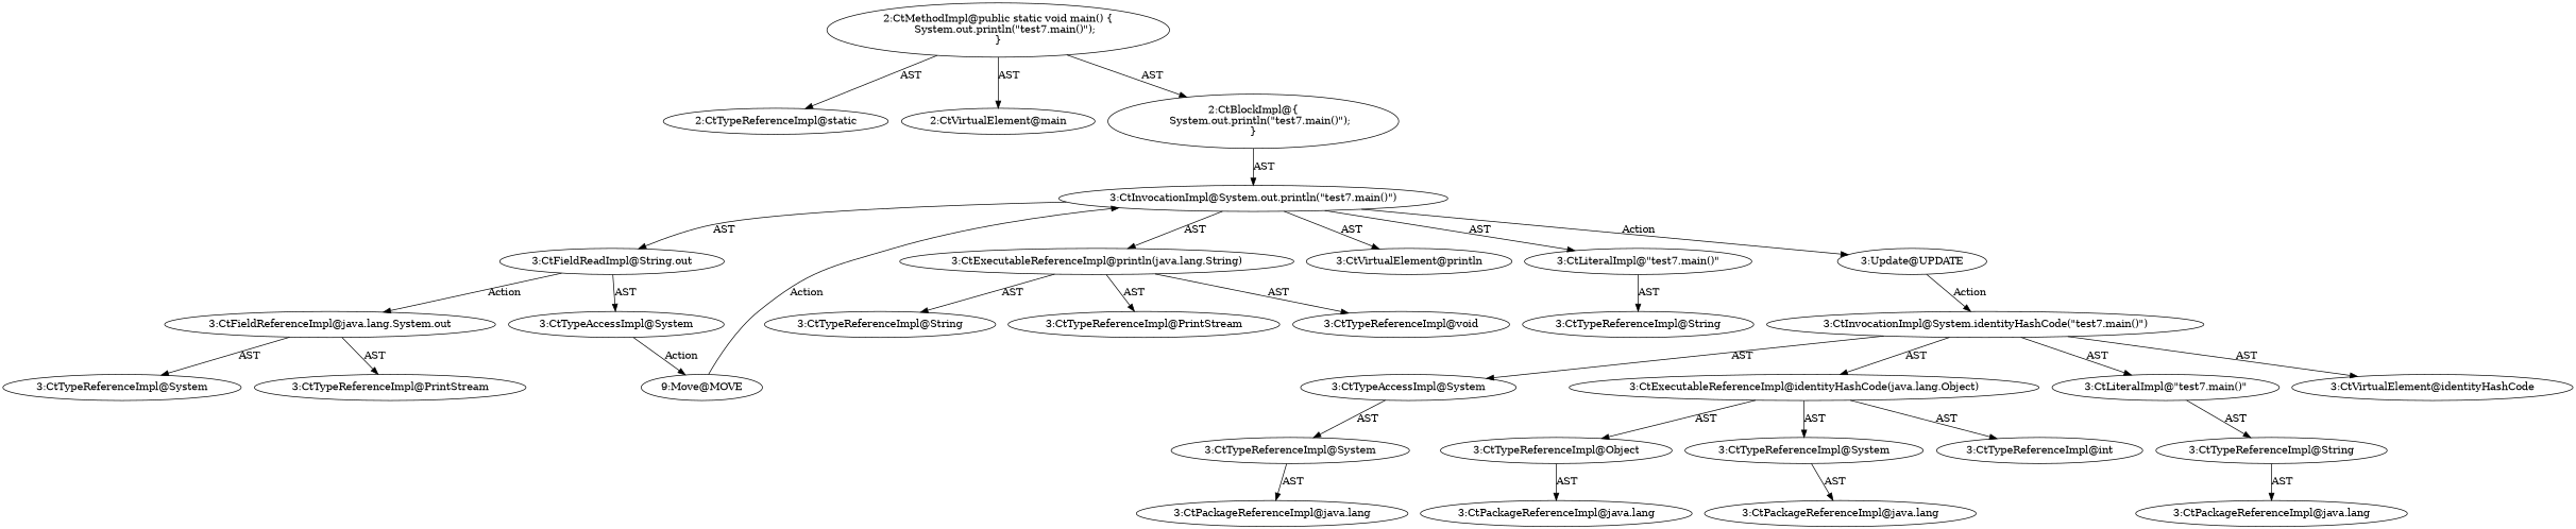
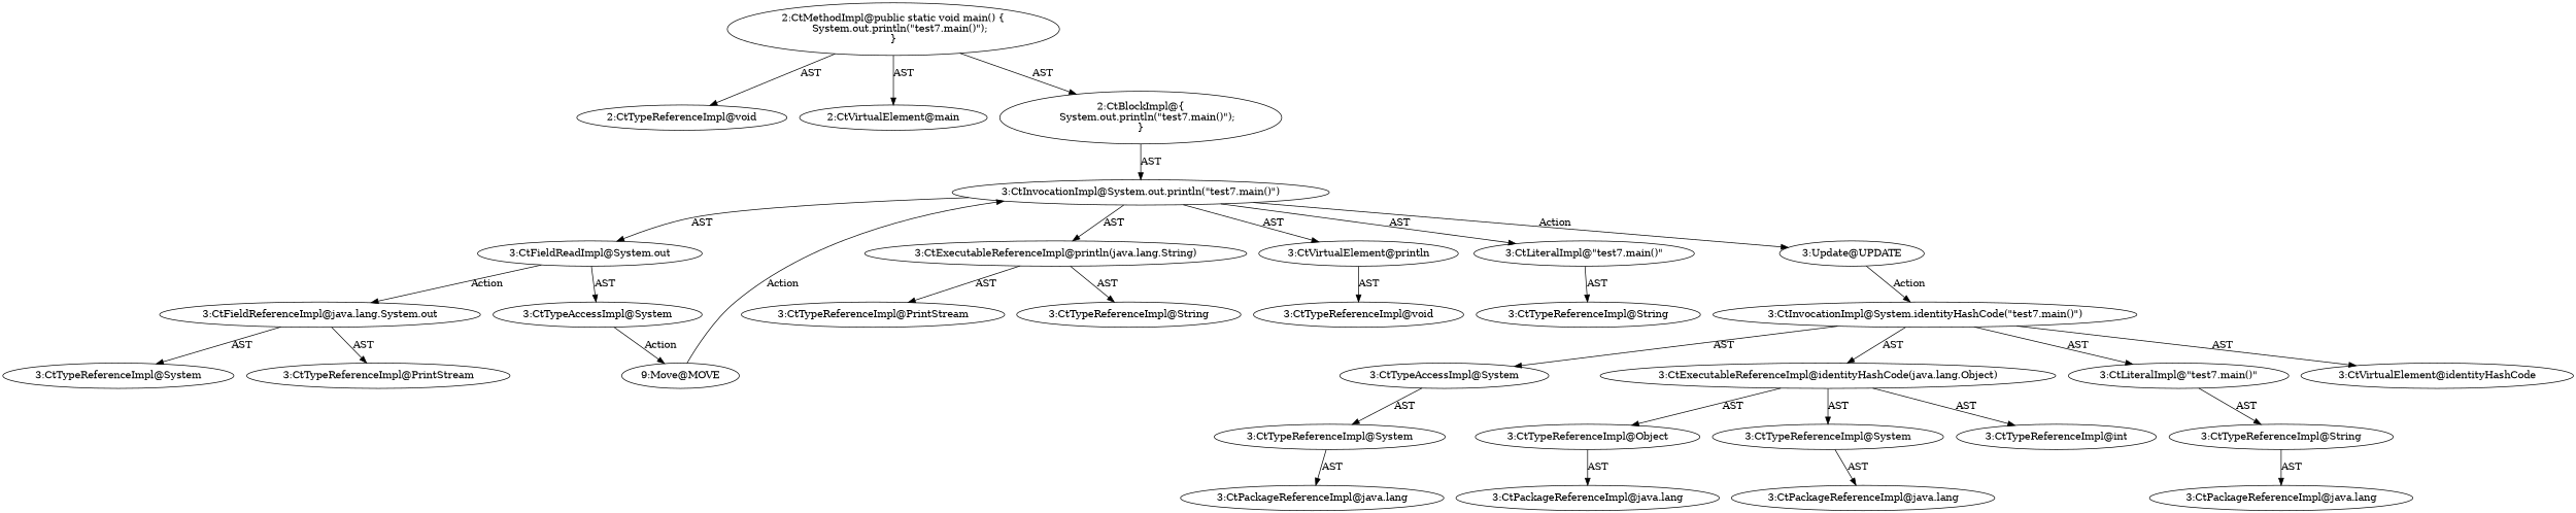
  digraph {
    node [shape=ellipse]
-   n1 [label="2:CtTypeReferenceImpl@static"]
+   n1 [label="2:CtTypeReferenceImpl@void"]
    n2 [label="2:CtVirtualElement@main"]
    n3 [label="3:CtExecutableReferenceImpl@println(java.lang.String)"]
    n4 [label="3:CtTypeReferenceImpl@PrintStream"]
    n5 [label="3:CtTypeReferenceImpl@void"]
    n6 [label="3:CtTypeReferenceImpl@String"]
    n7 [label="3:CtVirtualElement@println"]
    n8 [label="3:CtFieldReferenceImpl@java.lang.System.out"]
    n9 [label="3:CtTypeReferenceImpl@System"]
    n10 [label="3:CtTypeReferenceImpl@PrintStream"]
-   n11 [label="3:CtFieldReadImpl@String.out"]
+   n11 [label="3:CtFieldReadImpl@System.out"]
    n12 [label="3:CtTypeAccessImpl@System"]
    n13 [label="9:Move@MOVE"]
    n14 [label="3:CtInvocationImpl@System.out.println(\"test7.main()\")"]
    n15 [label="3:CtLiteralImpl@\"test7.main()\""]
    n16 [label="3:CtTypeReferenceImpl@String"]
    n17 [label="3:Update@UPDATE"]
    n18 [label="3:CtInvocationImpl@System.identityHashCode(\"test7.main()\")"]
    n19 [label="2:CtBlockImpl@\{\n    System.out.println(\"test7.main()\");\n\}"]
    n20 [label="2:CtMethodImpl@public static void main() \{\n    System.out.println(\"test7.main()\");\n\}"]
    n21 [label="3:CtTypeAccessImpl@System"]
    n22 [label="3:CtExecutableReferenceImpl@identityHashCode(java.lang.Object)"]
    n23 [label="3:CtLiteralImpl@\"test7.main()\""]
    n24 [label="3:CtVirtualElement@identityHashCode"]
    n25 [label="3:CtPackageReferenceImpl@java.lang"]
    n26 [label="3:CtTypeReferenceImpl@System"]
    n27 [label="3:CtPackageReferenceImpl@java.lang"]
    n28 [label="3:CtTypeReferenceImpl@System"]
    n29 [label="3:CtTypeReferenceImpl@int"]
    n30 [label="3:CtPackageReferenceImpl@java.lang"]
    n31 [label="3:CtTypeReferenceImpl@Object"]
    n32 [label="3:CtPackageReferenceImpl@java.lang"]
    n33 [label="3:CtTypeReferenceImpl@String"]
    n3 -> n4 [label=AST]
-   n3 -> n5 [label=AST]
+   n7 -> n5 [label=AST]
    n3 -> n6 [label=AST]
    n8 -> n9 [label=AST]
    n8 -> n10 [label=AST]
    n11 -> n8 [label=Action]
    n11 -> n12 [label=AST]
    n12 -> n13 [label=Action]
    n13 -> n14 [label=Action]
    n14 -> n3 [label=AST]
    n14 -> n7 [label=AST]
    n14 -> n11 [label=AST]
    n14 -> n15 [label=AST]
    n14 -> n17 [label=Action]
    n15 -> n16 [label=AST]
    n17 -> n18 [label=Action]
    n18 -> n21 [label=AST]
    n18 -> n22 [label=AST]
    n18 -> n23 [label=AST]
    n18 -> n24 [label=AST]
    n19 -> n14 [label=AST]
    n20 -> n1 [label=AST]
    n20 -> n2 [label=AST]
    n20 -> n19 [label=AST]
    n21 -> n26 [label=AST]
    n22 -> n28 [label=AST]
    n22 -> n29 [label=AST]
    n22 -> n31 [label=AST]
    n23 -> n33 [label=AST]
    n26 -> n25 [label=AST]
    n28 -> n27 [label=AST]
    n31 -> n30 [label=AST]
    n33 -> n32 [label=AST]
  }
